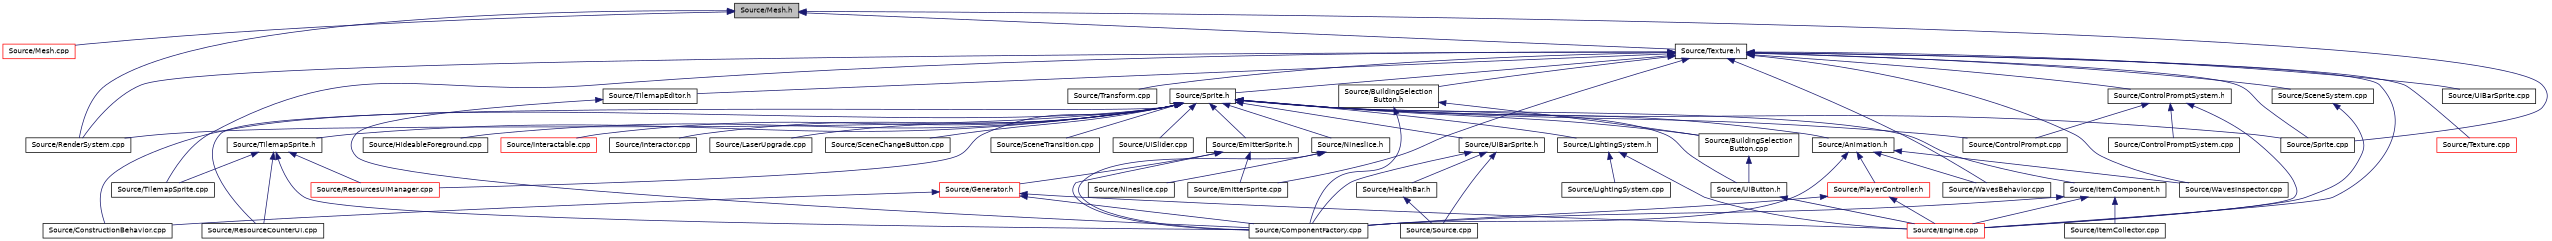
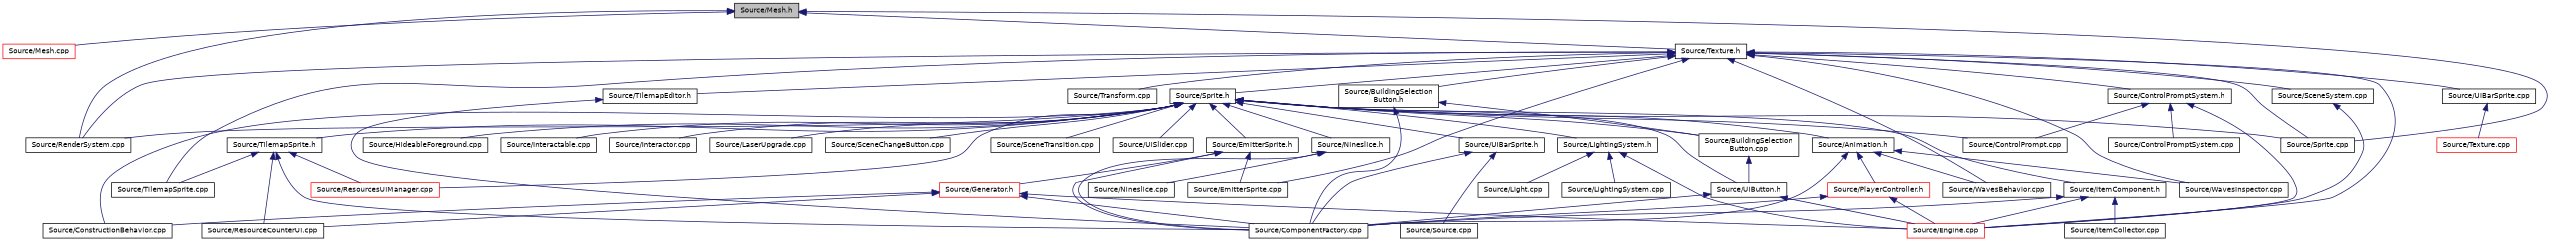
  digraph {
    node [color=black fillcolor=white fontname=Helvetica fontsize=10 shape=record style=filled]
    edge [color=midnightblue dir=back fontname=Helvetica fontsize=10 labelfontname=Helvetica labelfontsize=10 style=solid]
    n1 [fillcolor=grey75 fontcolor=black height=0.2 label="Source/Mesh.h" width=0.4]
    n2 [color=red height=0.2 label="Source/Mesh.cpp" width=0.4]
    n3 [height=0.2 label="Source/RenderSystem.cpp" width=0.4]
    n4 [height=0.2 label="Source/Sprite.cpp" width=0.4]
    n5 [height=0.2 label="Source/Texture.h" width=0.4]
    n6 [height=0.2 label="Source/LightingSystem.cpp" width=0.4]
    n7 [height=0.2 label="Source/BuildingSelection\lButton.h" width=0.4]
    n8 [height=0.2 label="Source/ControlPromptSystem.h" width=0.4]
    n9 [color=red height=0.2 label="Source/Engine.cpp" width=0.4]
    n10 [height=0.2 label="Source/EmitterSprite.cpp" width=0.4]
    n11 [height=0.2 label="Source/SceneSystem.cpp" width=0.4]
    n12 [height=0.2 label="Source/Sprite.h" width=0.4]
    n13 [height=0.2 label="Source/WavesBehavior.cpp" width=0.4]
    n14 [height=0.2 label="Source/WavesInspector.cpp" width=0.4]
    n15 [height=0.2 label="Source/TilemapSprite.cpp" width=0.4]
    n16 [color=red height=0.2 label="Source/Texture.cpp" width=0.4]
    n17 [height=0.2 label="Source/TilemapEditor.h" width=0.4]
    n18 [height=0.2 label="Source/Transform.cpp" width=0.4]
    n19 [height=0.2 label="Source/UiBarSprite.cpp" width=0.4]
    n20 [height=0.2 label="Source/BuildingSelection\lButton.cpp" width=0.4]
    n21 [height=0.2 label="Source/ComponentFactory.cpp" width=0.4]
    n22 [height=0.2 label="Source/ControlPrompt.cpp" width=0.4]
    n23 [height=0.2 label="Source/ControlPromptSystem.cpp" width=0.4]
    n24 [height=0.2 label="Source/Animation.h" width=0.4]
    n25 [height=0.2 label="Source/ConstructionBehavior.cpp" width=0.4]
    n26 [height=0.2 label="Source/EmitterSprite.h" width=0.4]
    n27 [height=0.2 label="Source/HideableForeground.cpp" width=0.4]
-   n28 [color=red height=0.2 label="Source/Interactable.cpp" width=0.4]
+   n28 [height=0.2 label="Source/Interactable.cpp" width=0.4]
    n29 [height=0.2 label="Source/Interactor.cpp" width=0.4]
    n30 [height=0.2 label="Source/ItemComponent.h" width=0.4]
    n31 [height=0.2 label="Source/LaserUpgrade.cpp" width=0.4]
    n32 [height=0.2 label="Source/LightingSystem.h" width=0.4]
    n33 [height=0.2 label="Source/Nineslice.h" width=0.4]
    n34 [height=0.2 label="Source/ResourceCounterUi.cpp" width=0.4]
    n35 [color=red height=0.2 label="Source/ResourcesUiManager.cpp" width=0.4]
    n36 [height=0.2 label="Source/SceneChangeButton.cpp" width=0.4]
    n37 [height=0.2 label="Source/SceneTransition.cpp" width=0.4]
    n38 [height=0.2 label="Source/TilemapSprite.h" width=0.4]
    n39 [height=0.2 label="Source/UiBarSprite.h" width=0.4]
    n40 [height=0.2 label="Source/UiSlider.cpp" width=0.4]
    n41 [height=0.2 label="Source/UiButton.h" width=0.4]
    n42 [color=red height=0.2 label="Source/PlayerController.h" width=0.4]
    n43 [color=red height=0.2 label="Source/Generator.h" width=0.4]
    n44 [height=0.2 label="Source/ItemCollector.cpp" width=0.4]
+   n45 [height=0.2 label="Source/Light.cpp" width=0.4]
    n46 [height=0.2 label="Source/Nineslice.cpp" width=0.4]
    n47 [height=0.2 label="Source/Source.cpp" width=0.4]
-   n48 [height=0.2 label="Source/HealthBar.h" width=0.4]
    n1 -> n2
    n1 -> n3
    n1 -> n4
    n1 -> n5
    n5 -> n3
    n5 -> n4
    n5 -> n7
    n5 -> n8
    n5 -> n9
    n5 -> n10
    n5 -> n11
    n5 -> n12
    n5 -> n13
    n5 -> n14
    n5 -> n15
-   n5 -> n16
+   n19 -> n16
    n5 -> n17
    n5 -> n18
    n5 -> n19
    n7 -> n20
    n7 -> n21
    n8 -> n9
    n8 -> n22
    n8 -> n23
    n11 -> n9
    n12 -> n3
    n12 -> n4
    n12 -> n20
    n12 -> n22
    n12 -> n24
    n12 -> n25
    n12 -> n26
    n12 -> n27
    n12 -> n28
    n12 -> n29
    n12 -> n30
    n12 -> n31
    n12 -> n32
    n12 -> n33
-   n12 -> n34
+   n43 -> n34
    n12 -> n35
    n12 -> n36
    n12 -> n37
    n12 -> n38
    n12 -> n39
    n12 -> n40
    n12 -> n41
    n17 -> n21
    n20 -> n41
    n24 -> n13
    n24 -> n14
    n24 -> n21
    n24 -> n42
    n26 -> n10
    n26 -> n21
    n26 -> n43
    n30 -> n9
    n30 -> n21
    n30 -> n44
    n32 -> n6
    n32 -> n9
+   n32 -> n45
    n33 -> n21
    n33 -> n46
    n38 -> n15
    n38 -> n21
    n38 -> n34
    n38 -> n35
    n39 -> n21
    n39 -> n47
-   n39 -> n48
    n41 -> n9
+   n41 -> n21
    n42 -> n9
    n42 -> n21
    n43 -> n9
    n43 -> n21
    n43 -> n25
-   n48 -> n47
  }
